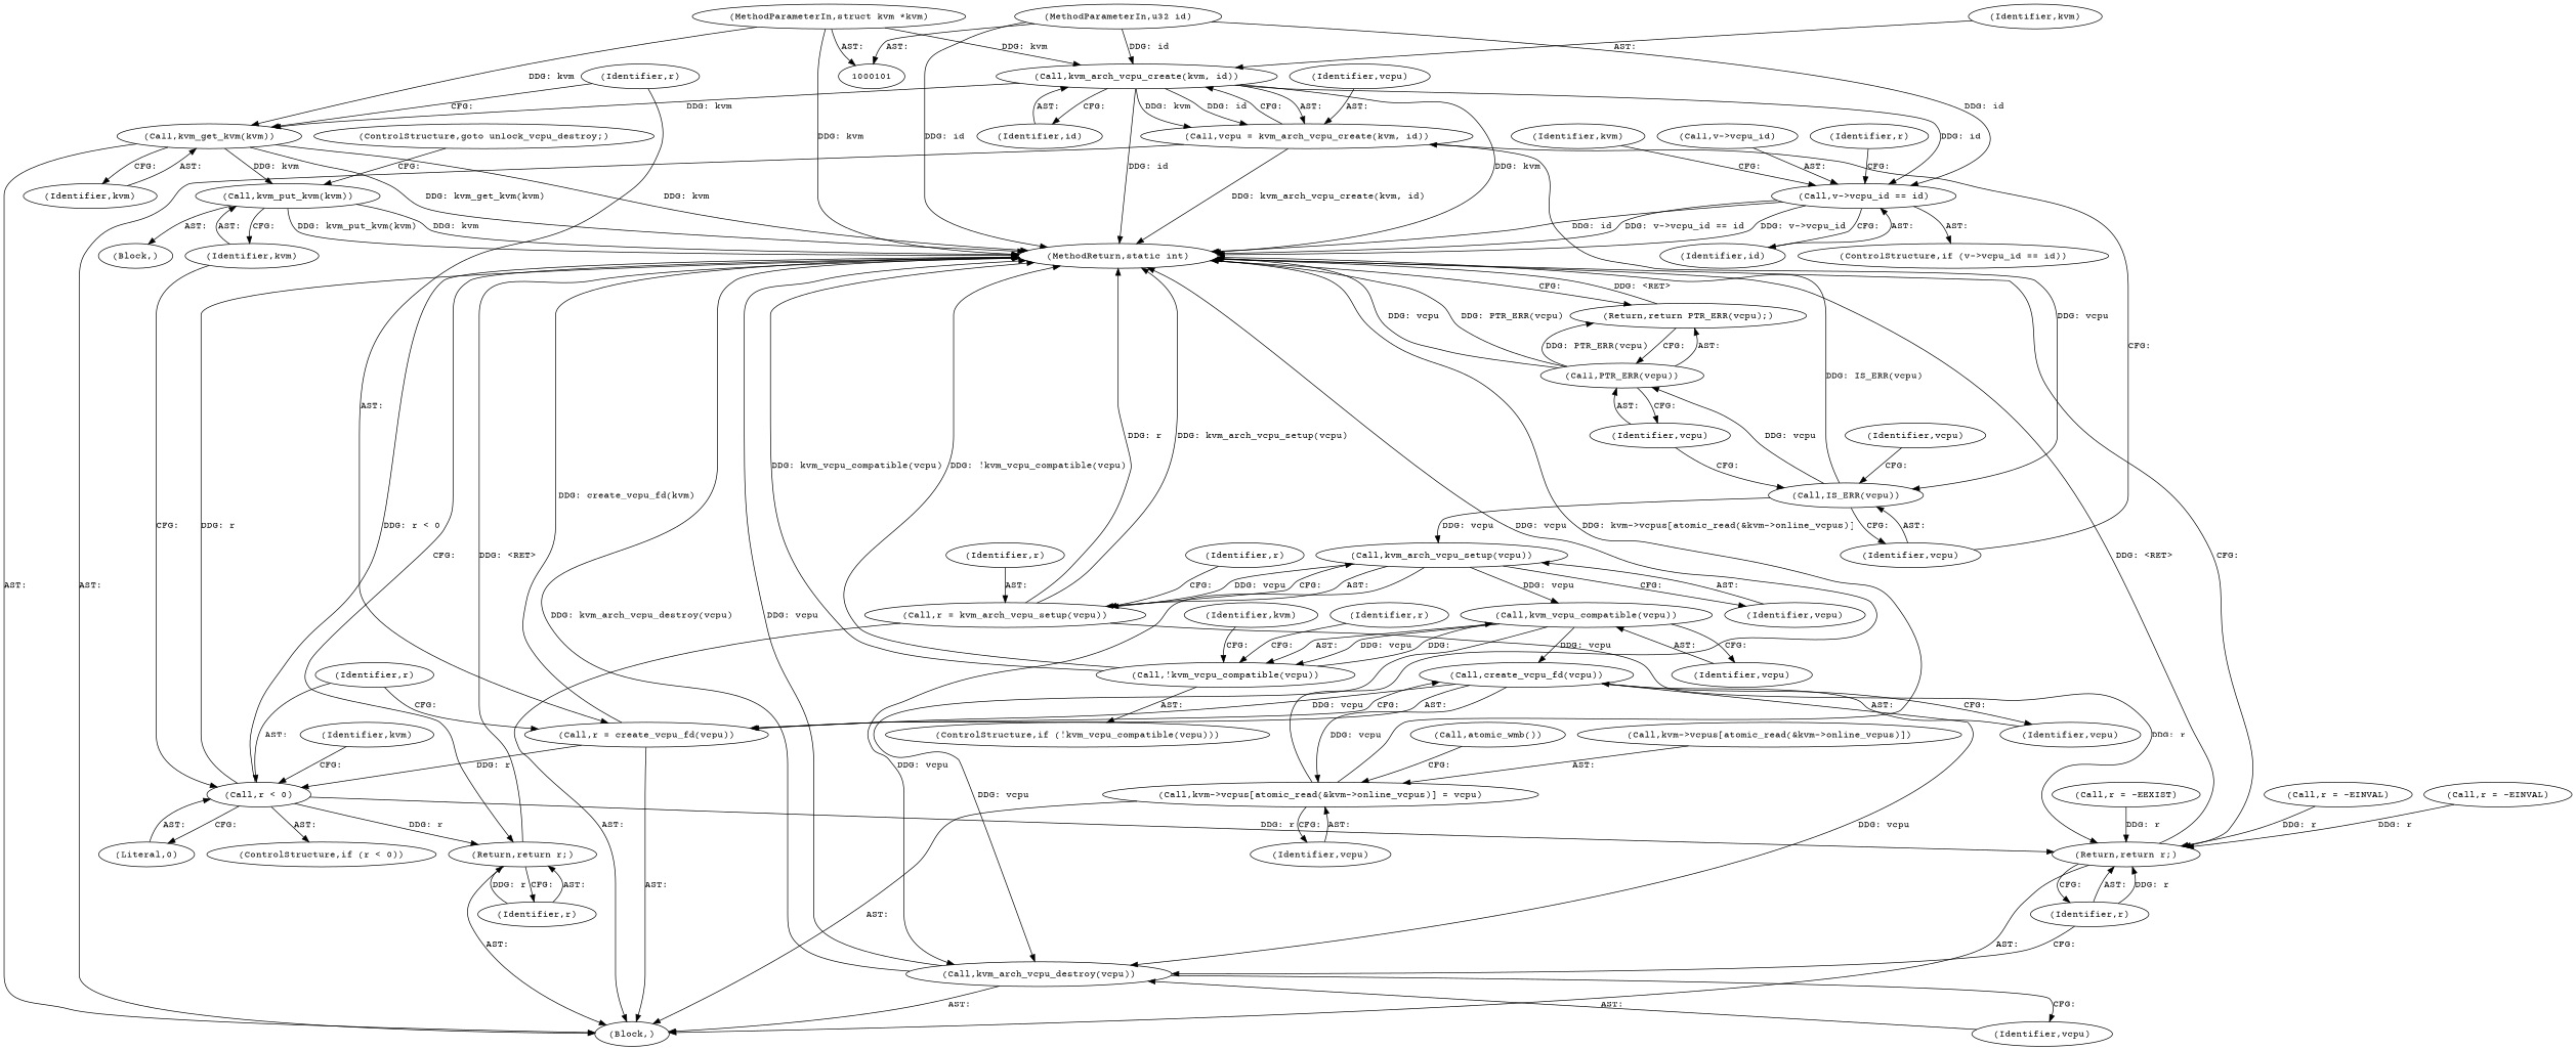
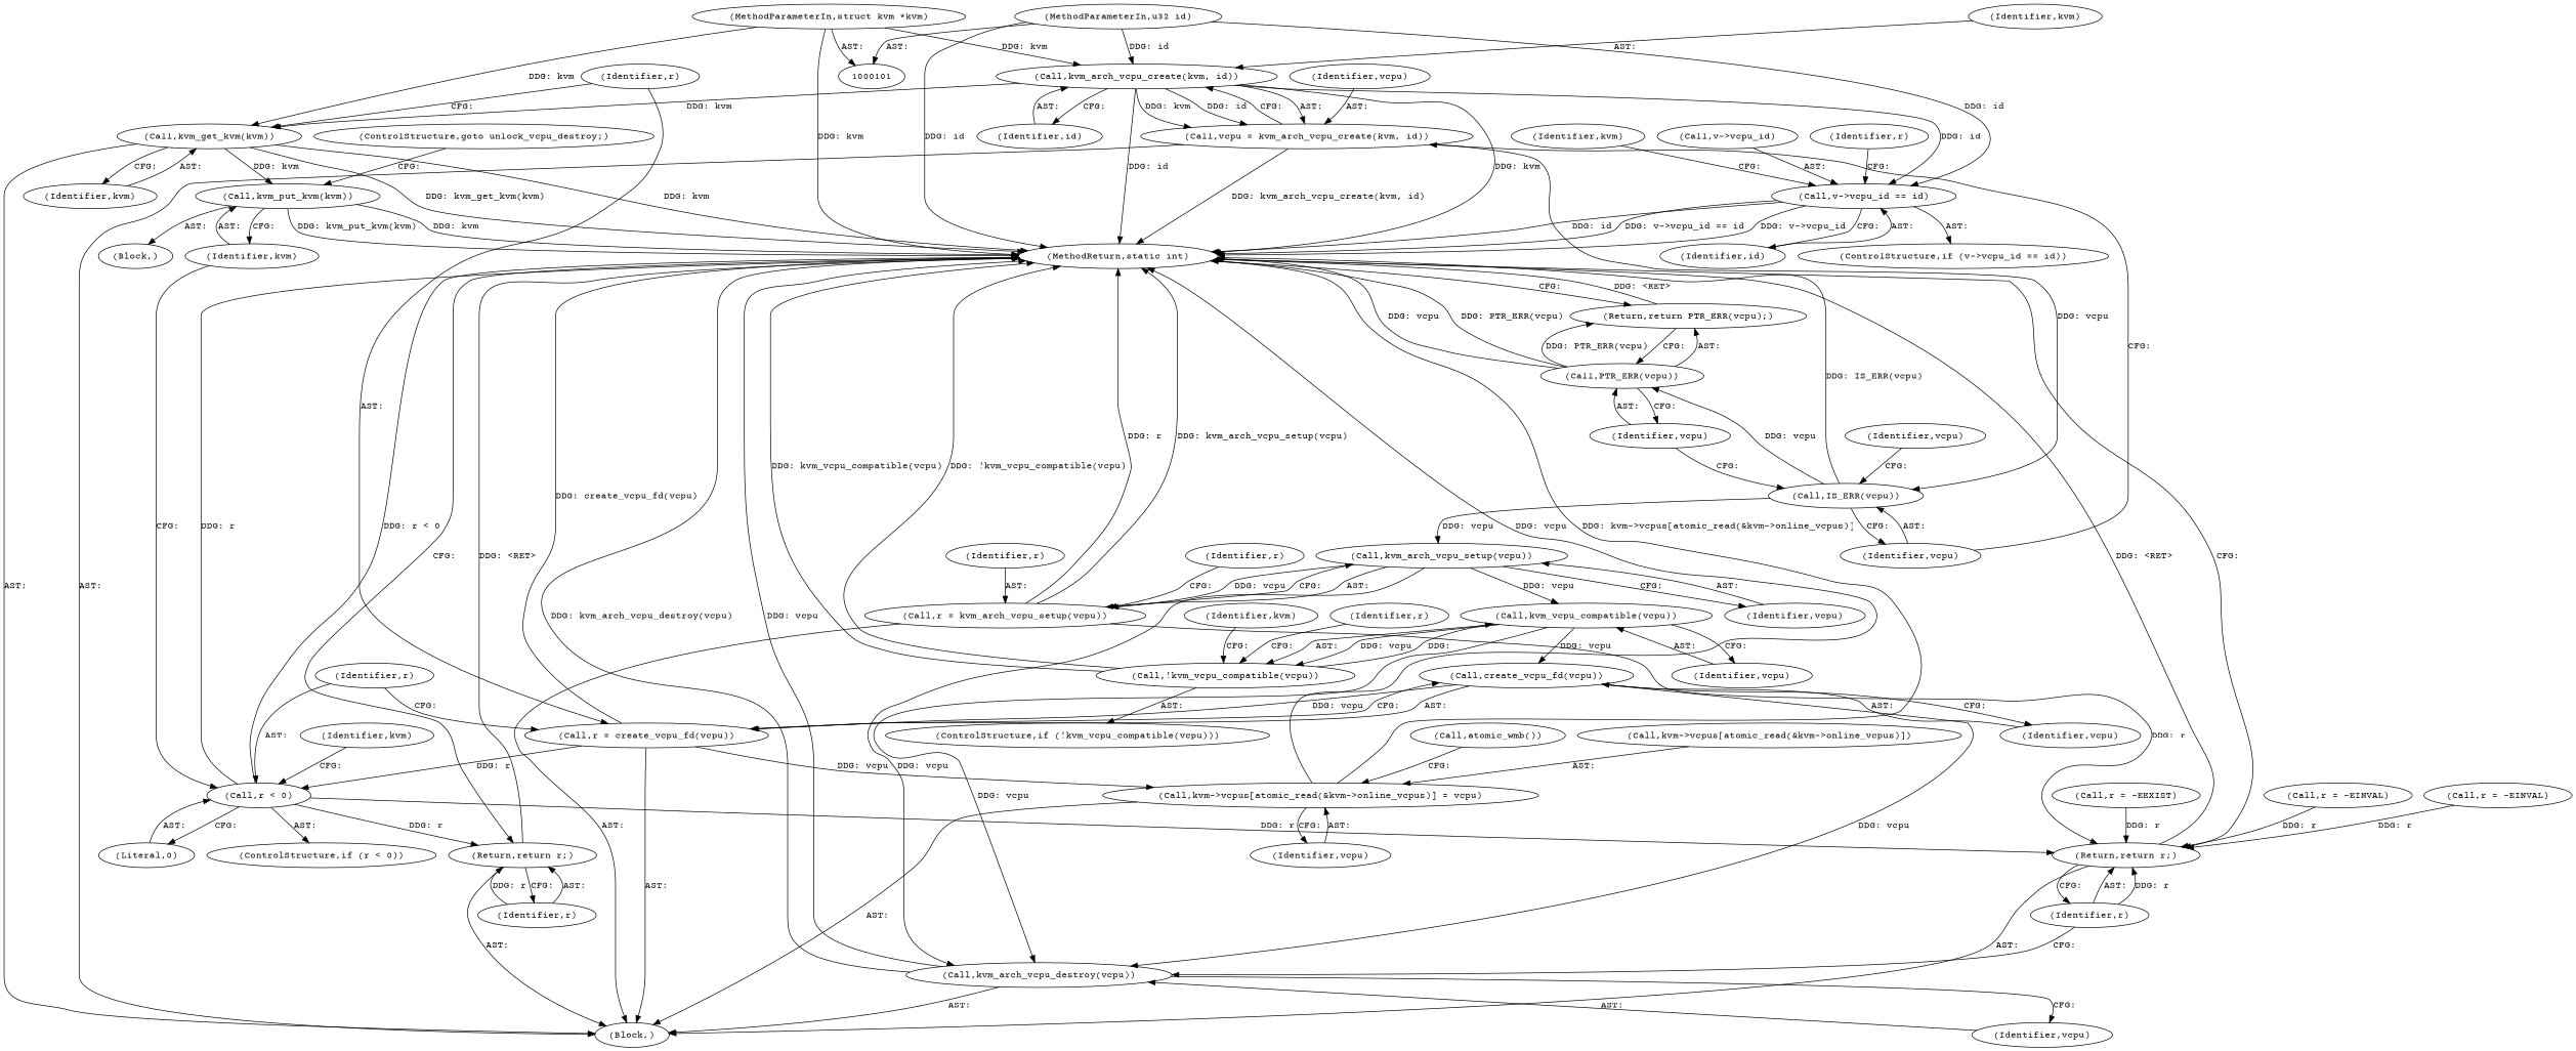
  digraph {
    fontname="Courier Prime"
    node [fontname="Courier Prime"]
    edge [fontname="Courier Prime"]
    n1 [label="(Call,kvm_arch_vcpu_create(kvm, id))"]
    n2 [label="(Call,vcpu = kvm_arch_vcpu_create(kvm, id))"]
    n3 [label="(Call,v->vcpu_id == id)"]
    n4 [label="(Call,kvm_get_kvm(kvm))"]
    n5 [label="(Identifier,id)"]
    n6 [label="(MethodReturn,static int)"]
    n7 [label="(Call,IS_ERR(vcpu))"]
    n8 [label="(Block,)"]
    n9 [label="(Identifier,id)"]
    n10 [label="(ControlStructure,if (v->vcpu_id == id))"]
    n11 [label="(Call,kvm_put_kvm(kvm))"]
    n12 [label="(Identifier,kvm)"]
    n13 [label="(Return,return PTR_ERR(vcpu);)"]
    n14 [label="(Return,return r;)"]
    n15 [label="(Return,return r;)"]
    n16 [label="(MethodParameterIn,struct kvm *kvm)"]
    1000101
    n18 [label="(Identifier,kvm)"]
    n19 [label="(Block,)"]
    n20 [label="(MethodParameterIn,u32 id)"]
    n21 [label="(Call,PTR_ERR(vcpu))"]
    n22 [label="(Call,kvm_arch_vcpu_setup(vcpu))"]
    n23 [label="(Identifier,vcpu)"]
    n24 [label="(Identifier,vcpu)"]
    n25 [label="(Call,r = kvm_arch_vcpu_setup(vcpu))"]
    n26 [label="(Call,kvm_vcpu_compatible(vcpu))"]
    n27 [label="(Call,kvm_arch_vcpu_destroy(vcpu))"]
    n28 [label="(Identifier,vcpu)"]
    n29 [label="(Call,!kvm_vcpu_compatible(vcpu))"]
    n30 [label="(Call,create_vcpu_fd(vcpu))"]
    n31 [label="(Identifier,vcpu)"]
    n32 [label="(Identifier,vcpu)"]
    n33 [label="(Identifier,r)"]
    n34 [label="(ControlStructure,if (!kvm_vcpu_compatible(vcpu)))"]
    n35 [label="(Call,r = create_vcpu_fd(vcpu))"]
    n36 [label="(Call,kvm->vcpus[atomic_read(&kvm->online_vcpus)] = vcpu)"]
    n37 [label="(Identifier,vcpu)"]
    n38 [label="(Call,r < 0)"]
    n39 [label="(Identifier,vcpu)"]
    n40 [label="(ControlStructure,if (r < 0))"]
    n41 [label="(Literal,0)"]
    n42 [label="(Identifier,r)"]
    n43 [label="(ControlStructure,goto unlock_vcpu_destroy;)"]
    n44 [label="(Identifier,vcpu)"]
    n45 [label="(Identifier,kvm)"]
    n46 [label="(Call,r = -EINVAL)"]
    n47 [label="(Call,r = -EINVAL)"]
    n48 [label="(Identifier,kvm)"]
    n49 [label="(Identifier,vcpu)"]
    n50 [label="(Call,v->vcpu_id)"]
    n51 [label="(Call,r = -EEXIST)"]
    n52 [label="(Identifier,kvm)"]
    n53 [label="(Identifier,r)"]
    n54 [label="(Identifier,r)"]
    n55 [label="(Identifier,r)"]
    n56 [label="(Identifier,kvm)"]
    n57 [label="(Identifier,r)"]
    n58 [label="(Identifier,r)"]
    n59 [label="(Call,atomic_wmb())"]
    n60 [label="(Call,kvm->vcpus[atomic_read(&kvm->online_vcpus)])"]
    n61 [label="(Identifier,r)"]
    n1 -> n2 [label="AST: "]
    n1 -> n2 [label="DDG: kvm"]
    n1 -> n2 [label="DDG: id"]
    n1 -> n3 [label="DDG: id"]
    n1 -> n4 [label="DDG: kvm"]
    n1 -> n5 [label="CFG: "]
    n1 -> n6 [label="DDG: id"]
    n1 -> n6 [label="DDG: kvm"]
    n2 -> n1 [label="CFG: "]
    n2 -> n6 [label="DDG: kvm_arch_vcpu_create(kvm, id)"]
    n2 -> n7 [label="DDG: vcpu"]
    n2 -> n8 [label="AST: "]
    n3 -> n6 [label="DDG: v->vcpu_id"]
    n3 -> n6 [label="DDG: id"]
    n3 -> n6 [label="DDG: v->vcpu_id == id"]
    n3 -> n9 [label="CFG: "]
    n3 -> n10 [label="AST: "]
    n4 -> n6 [label="DDG: kvm"]
    n4 -> n6 [label="DDG: kvm_get_kvm(kvm)"]
    n4 -> n8 [label="AST: "]
    n4 -> n11 [label="DDG: kvm"]
    n4 -> n12 [label="CFG: "]
    n5 -> n1 [label="AST: "]
    n6 -> n13 [label="CFG: "]
    n6 -> n14 [label="CFG: "]
    n6 -> n15 [label="CFG: "]
    n7 -> n6 [label="DDG: IS_ERR(vcpu)"]
    n7 -> n21 [label="DDG: vcpu"]
    n7 -> n22 [label="DDG: vcpu"]
    n7 -> n23 [label="CFG: "]
    n9 -> n3 [label="AST: "]
    n11 -> n6 [label="DDG: kvm_put_kvm(kvm)"]
    n11 -> n6 [label="DDG: kvm"]
    n11 -> n18 [label="CFG: "]
    n11 -> n19 [label="AST: "]
    n12 -> n4 [label="AST: "]
    n13 -> n6 [label="DDG: <RET>"]
    n13 -> n21 [label="CFG: "]
    n14 -> n6 [label="DDG: <RET>"]
    n14 -> n8 [label="AST: "]
    n14 -> n33 [label="CFG: "]
    n15 -> n6 [label="DDG: <RET>"]
    n15 -> n8 [label="AST: "]
    n15 -> n42 [label="CFG: "]
    n16 -> n1 [label="DDG: kvm"]
    n16 -> n4 [label="DDG: kvm"]
    n16 -> n6 [label="DDG: kvm"]
    n16 -> 1000101 [label="AST: "]
    n18 -> n11 [label="AST: "]
    n18 -> n38 [label="CFG: "]
    n20 -> n1 [label="DDG: id"]
    n20 -> n3 [label="DDG: id"]
    n20 -> n6 [label="DDG: id"]
    n20 -> 1000101 [label="AST: "]
    n21 -> n6 [label="DDG: vcpu"]
    n21 -> n6 [label="DDG: PTR_ERR(vcpu)"]
    n21 -> n13 [label="AST: "]
    n21 -> n13 [label="DDG: PTR_ERR(vcpu)"]
    n21 -> n24 [label="CFG: "]
    n22 -> n25 [label="AST: "]
    n22 -> n25 [label="DDG: vcpu"]
    n22 -> n26 [label="DDG: vcpu"]
    n22 -> n27 [label="DDG: vcpu"]
    n22 -> n28 [label="CFG: "]
    n23 -> n2 [label="CFG: "]
    n23 -> n7 [label="AST: "]
    n24 -> n7 [label="CFG: "]
    n24 -> n21 [label="AST: "]
    n25 -> n6 [label="DDG: r"]
    n25 -> n6 [label="DDG: kvm_arch_vcpu_setup(vcpu)"]
    n25 -> n8 [label="AST: "]
    n25 -> n14 [label="DDG: r"]
    n25 -> n22 [label="CFG: "]
    n26 -> n27 [label="DDG: vcpu"]
    n26 -> n29 [label="AST: "]
    n26 -> n29 [label="DDG: vcpu"]
    n26 -> n30 [label="DDG: vcpu"]
    n26 -> n31 [label="CFG: "]
    n27 -> n6 [label="DDG: kvm_arch_vcpu_destroy(vcpu)"]
    n27 -> n6 [label="DDG: vcpu"]
    n27 -> n8 [label="AST: "]
    n27 -> n32 [label="CFG: "]
    n28 -> n22 [label="AST: "]
    n29 -> n6 [label="DDG: !kvm_vcpu_compatible(vcpu)"]
    n29 -> n6 [label="DDG: kvm_vcpu_compatible(vcpu)"]
    n29 -> n26 [label="DDG: "]
    n29 -> n34 [label="AST: "]
    n30 -> n27 [label="DDG: vcpu"]
    n30 -> n35 [label="AST: "]
    n30 -> n35 [label="DDG: vcpu"]
-   n30 -> n36 [label="DDG: vcpu"]
+   n35 -> n36 [label="DDG: vcpu"]
    n30 -> n37 [label="CFG: "]
    n31 -> n26 [label="AST: "]
    n32 -> n27 [label="AST: "]
    n33 -> n14 [label="AST: "]
    n33 -> n14 [label="DDG: r"]
    n33 -> n27 [label="CFG: "]
-   n35 -> n6 [label="DDG: create_vcpu_fd(kvm)"]
+   n35 -> n6 [label="DDG: create_vcpu_fd(vcpu)"]
    n35 -> n8 [label="AST: "]
    n35 -> n30 [label="CFG: "]
    n35 -> n38 [label="DDG: r"]
    n36 -> n6 [label="DDG: kvm->vcpus[atomic_read(&kvm->online_vcpus)]"]
    n36 -> n6 [label="DDG: vcpu"]
    n36 -> n8 [label="AST: "]
    n36 -> n39 [label="CFG: "]
    n37 -> n30 [label="AST: "]
    n38 -> n6 [label="DDG: r < 0"]
    n38 -> n6 [label="DDG: r"]
    n38 -> n14 [label="DDG: r"]
    n38 -> n15 [label="DDG: r"]
    n38 -> n40 [label="AST: "]
    n38 -> n41 [label="CFG: "]
    n39 -> n36 [label="AST: "]
    n41 -> n38 [label="AST: "]
    n42 -> n15 [label="AST: "]
    n42 -> n15 [label="DDG: r"]
    n43 -> n11 [label="CFG: "]
    n44 -> n7 [label="CFG: "]
    n45 -> n3 [label="CFG: "]
    n46 -> n14 [label="DDG: r"]
    n47 -> n14 [label="DDG: r"]
    n48 -> n1 [label="AST: "]
    n49 -> n2 [label="AST: "]
    n50 -> n3 [label="AST: "]
    n51 -> n14 [label="DDG: r"]
    n52 -> n29 [label="CFG: "]
    n53 -> n25 [label="CFG: "]
    n54 -> n4 [label="CFG: "]
    n54 -> n35 [label="AST: "]
    n55 -> n25 [label="AST: "]
    n56 -> n38 [label="CFG: "]
    n57 -> n35 [label="CFG: "]
    n57 -> n38 [label="AST: "]
    n58 -> n3 [label="CFG: "]
    n59 -> n36 [label="CFG: "]
    n60 -> n36 [label="AST: "]
    n61 -> n29 [label="CFG: "]
  }
